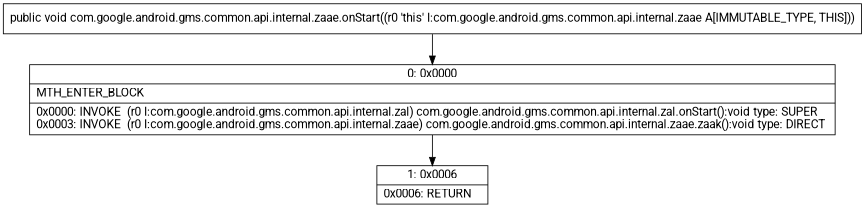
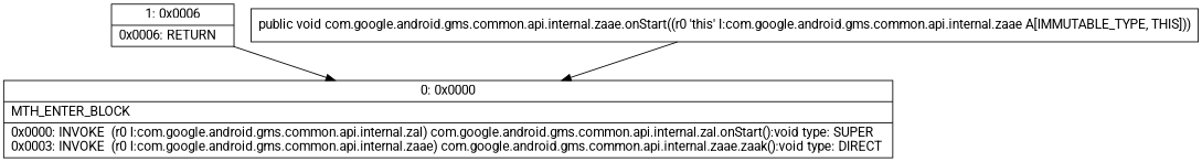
  digraph {
    fontname=Roboto
    node [shape=record fontname=Roboto]
    edge [fontname=Roboto]
    n1 [label="{0\:\ 0x0000|MTH_ENTER_BLOCK\l|0x0000: INVOKE  (r0 I:com.google.android.gms.common.api.internal.zal) com.google.android.gms.common.api.internal.zal.onStart():void type: SUPER \l0x0003: INVOKE  (r0 I:com.google.android.gms.common.api.internal.zaae) com.google.android.gms.common.api.internal.zaae.zaak():void type: DIRECT \l}"]
    n2 [label="{1\:\ 0x0006|0x0006: RETURN   \l}"]
    n3 [label="{public void com.google.android.gms.common.api.internal.zaae.onStart((r0 'this' I:com.google.android.gms.common.api.internal.zaae A[IMMUTABLE_TYPE, THIS])) }"]
-   n1 -> n2
+   n2 -> n1
    n3 -> n1
  }
